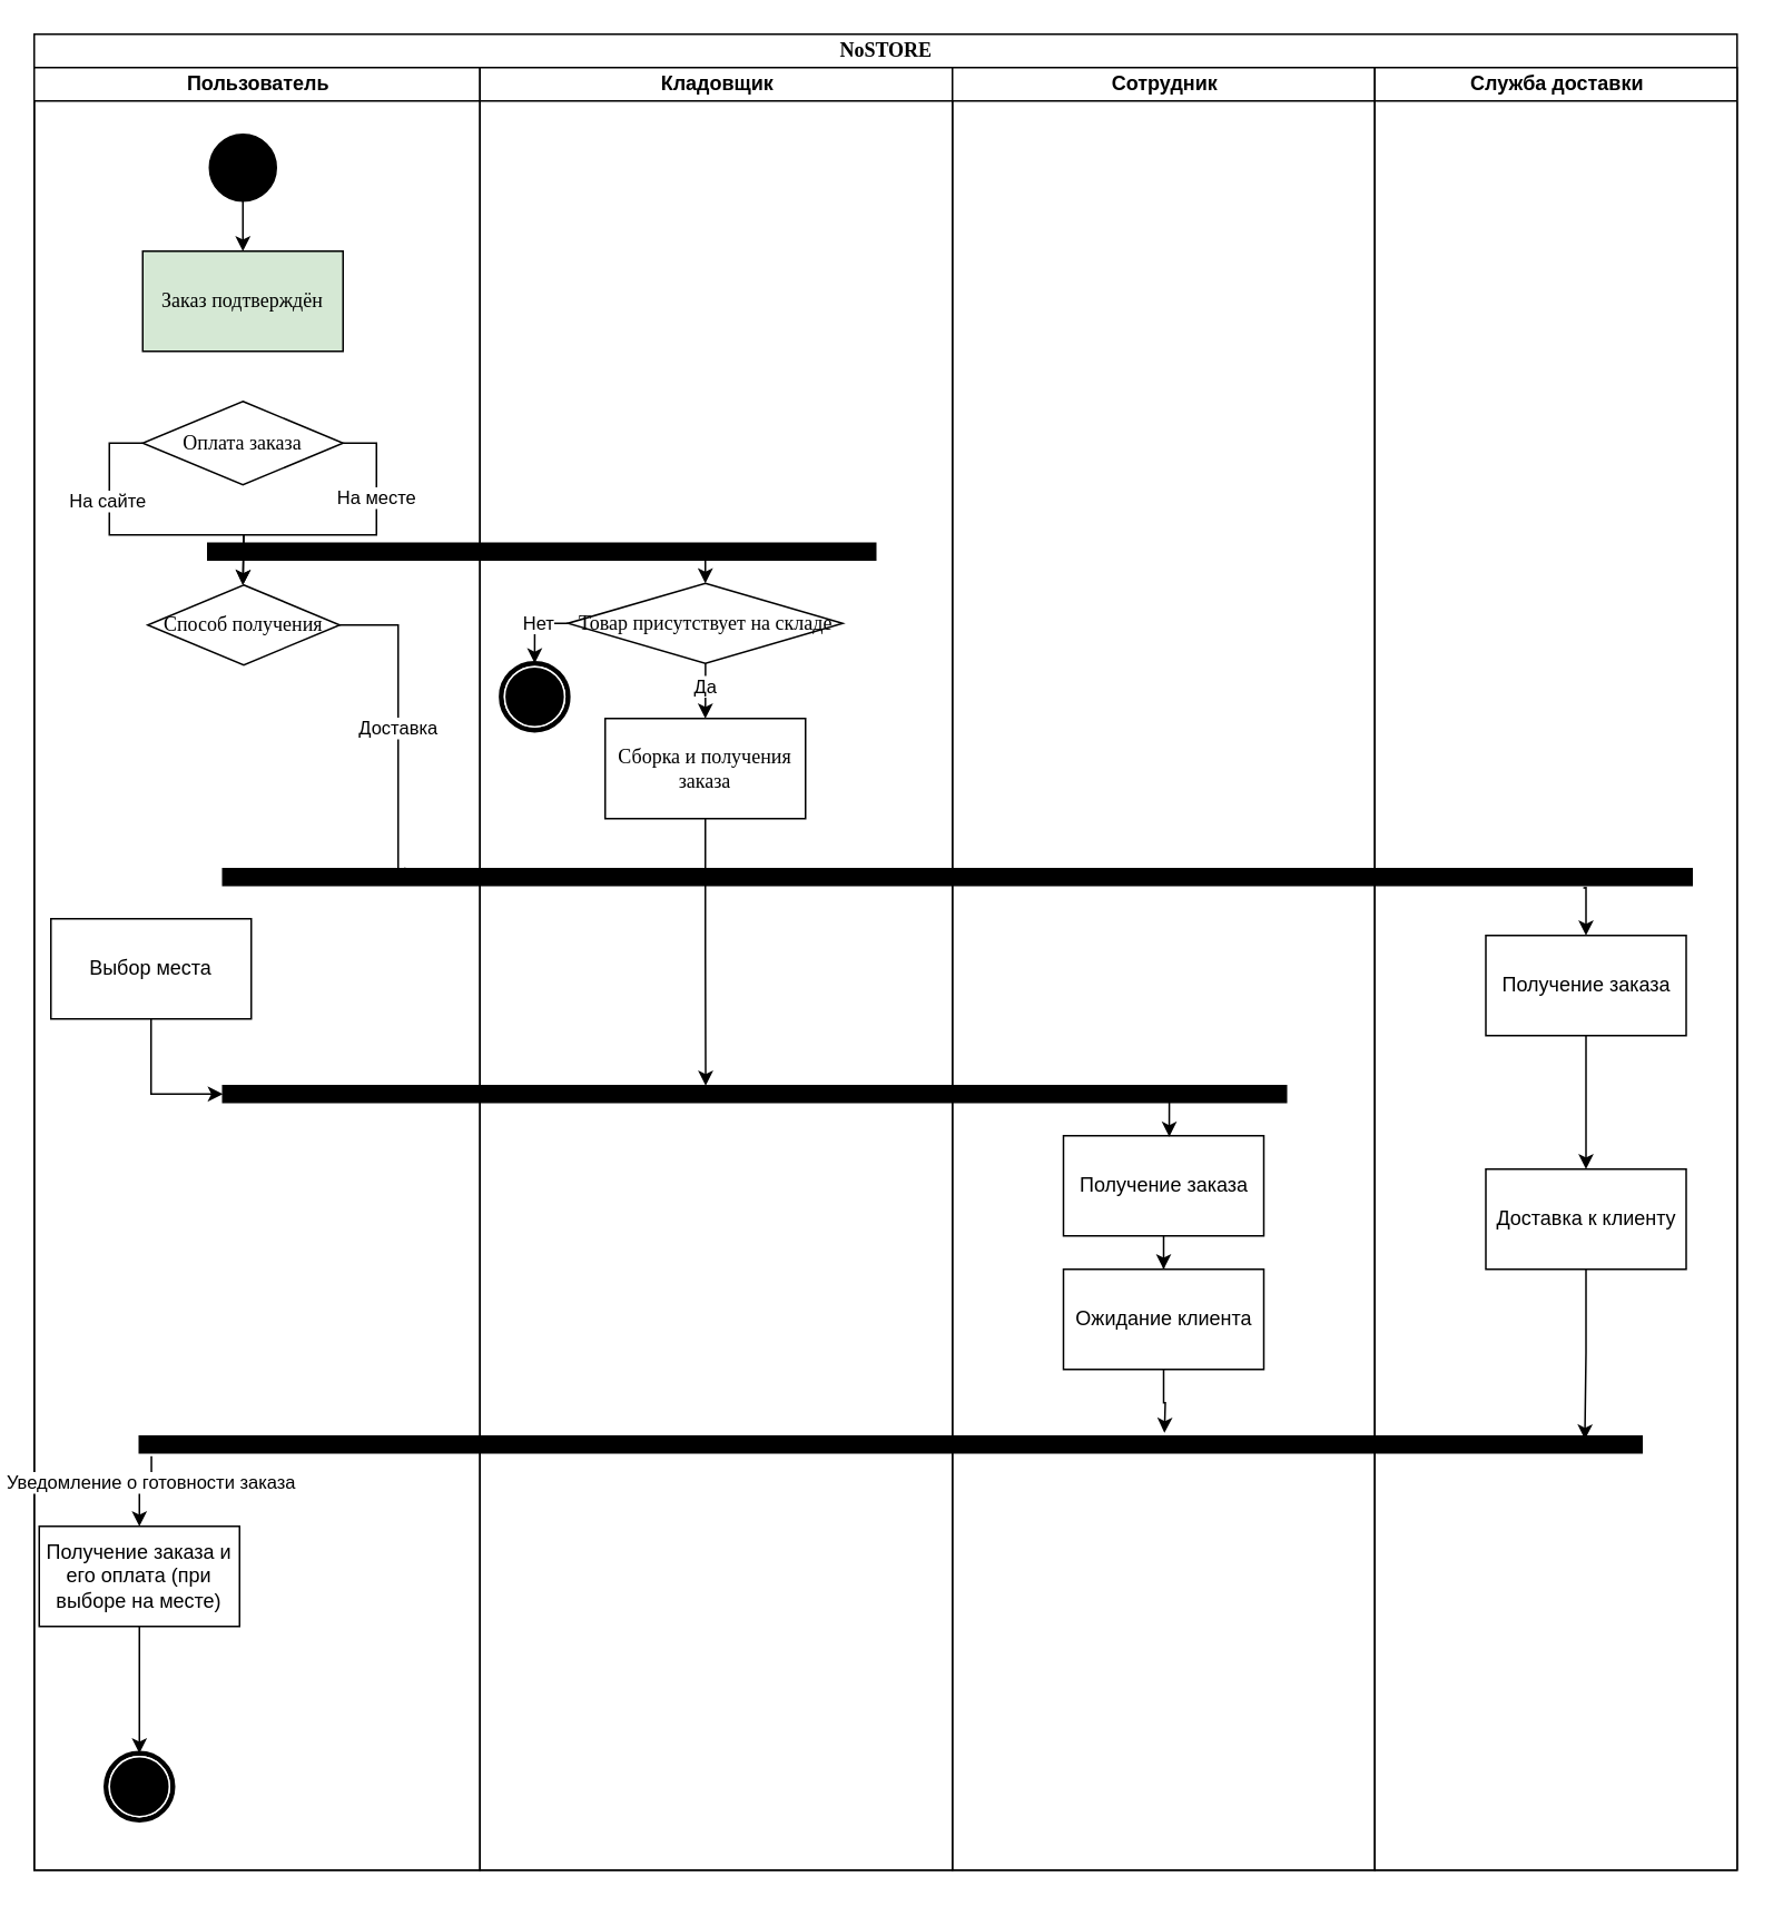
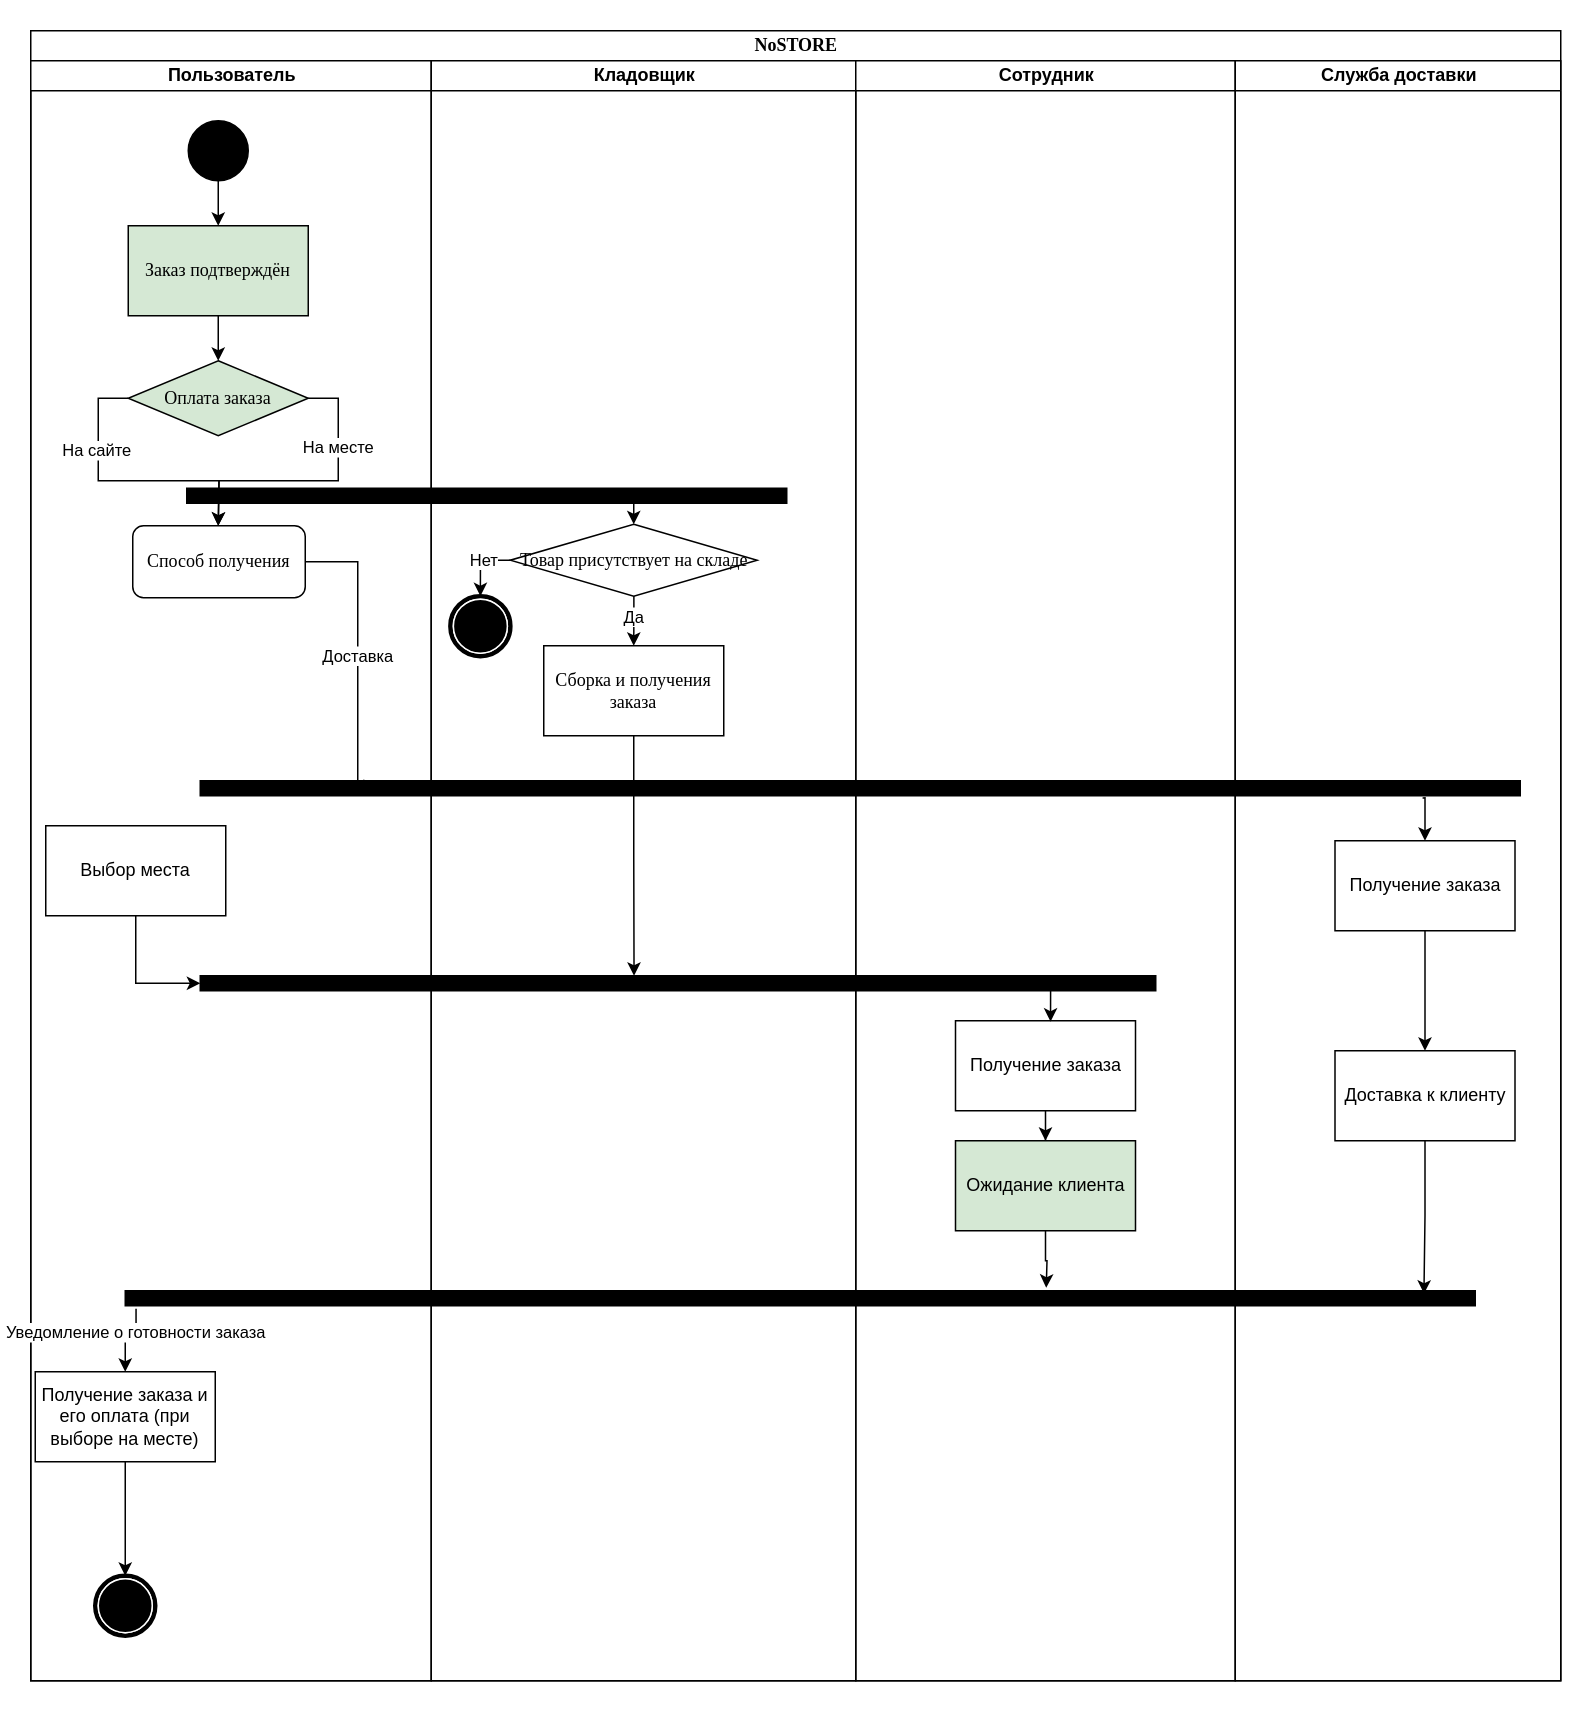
  <mxCell id="0" />
  <mxCell id="1" parent="0" />
  <mxCell id="2" value="NoSTORE" style="swimlane;html=1;childLayout=stackLayout;startSize=20;rounded=0;shadow=0;comic=0;labelBackgroundColor=none;strokeWidth=1;fontFamily=Verdana;fontSize=12;align=center;" parent="1" vertex="1"><mxGeometry x="20" y="20" width="1020" height="1100" as="geometry"><mxRectangle x="40" y="20" width="100" height="30" as="alternateBounds" /></mxGeometry></mxCell>
  <mxCell id="3" value="Пользователь" style="swimlane;html=1;startSize=20;" parent="2" vertex="1"><mxGeometry y="20" width="267" height="1080" as="geometry" /></mxCell>
  <mxCell id="4" style="edgeStyle=orthogonalEdgeStyle;rounded=0;orthogonalLoop=1;jettySize=auto;html=1;entryX=0.5;entryY=0;entryDx=0;entryDy=0;" parent="3" source="5" target="7" edge="1"><mxGeometry relative="1" as="geometry" /></mxCell>
  <mxCell id="5" value="" style="ellipse;whiteSpace=wrap;html=1;rounded=0;shadow=0;comic=0;labelBackgroundColor=none;strokeWidth=1;fillColor=#000000;fontFamily=Verdana;fontSize=12;align=center;" parent="3" vertex="1"><mxGeometry x="105" y="40" width="40" height="40" as="geometry" /></mxCell>
+ <mxCell id="6" value="" style="edgeStyle=orthogonalEdgeStyle;rounded=0;orthogonalLoop=1;jettySize=auto;html=1;" parent="3" source="7" target="12" edge="1"><mxGeometry relative="1" as="geometry" /></mxCell>
  <mxCell id="7" value="Заказ подтверждён" style="whiteSpace=wrap;html=1;fontFamily=Verdana;fillColor=#d5e8d4;rounded=0;shadow=0;comic=0;labelBackgroundColor=none;strokeWidth=1;" parent="3" vertex="1"><mxGeometry x="65" y="110" width="120" height="60" as="geometry" /></mxCell>
  <mxCell id="8" value="" style="edgeStyle=orthogonalEdgeStyle;rounded=0;orthogonalLoop=1;jettySize=auto;html=1;exitX=1;exitY=0.5;exitDx=0;exitDy=0;" parent="3" source="12" edge="1"><mxGeometry relative="1" as="geometry"><mxPoint x="125" y="310" as="targetPoint" /></mxGeometry></mxCell>
  <mxCell id="9" value="На месте" style="edgeLabel;html=1;align=center;verticalAlign=middle;resizable=0;points=[];" parent="8" vertex="1" connectable="0"><mxGeometry x="-0.438" y="-1" relative="1" as="geometry"><mxPoint as="offset" /></mxGeometry></mxCell>
  <mxCell id="10" style="edgeStyle=orthogonalEdgeStyle;rounded=0;orthogonalLoop=1;jettySize=auto;html=1;entryX=0.5;entryY=0;entryDx=0;entryDy=0;exitX=0;exitY=0.5;exitDx=0;exitDy=0;" parent="3" source="12" edge="1"><mxGeometry relative="1" as="geometry"><mxPoint x="125" y="310" as="targetPoint" /></mxGeometry></mxCell>
  <mxCell id="11" value="На сайте" style="edgeLabel;html=1;align=center;verticalAlign=middle;resizable=0;points=[];" parent="10" vertex="1" connectable="0"><mxGeometry x="-0.46" y="-2" relative="1" as="geometry"><mxPoint y="4" as="offset" /></mxGeometry></mxCell>
- <mxCell id="12" value="Оплата заказа" style="rhombus;whiteSpace=wrap;html=1;fontFamily=Verdana;fillColor=#FFFFFF;rounded=0;shadow=0;comic=0;labelBackgroundColor=none;strokeWidth=1;" parent="3" vertex="1"><mxGeometry x="65" y="200" width="120" height="50" as="geometry" /></mxCell>
- <mxCell id="13" value="Способ получения" style="rhombus;whiteSpace=wrap;html=1;fontFamily=Verdana;fillColor=#FFFFFF;rounded=0;shadow=0;comic=0;labelBackgroundColor=none;strokeWidth=1;" parent="3" vertex="1"><mxGeometry x="68" y="310" width="115" height="47.92" as="geometry" /></mxCell>
+ <mxCell id="12" value="Оплата заказа" style="rhombus;whiteSpace=wrap;html=1;fontFamily=Verdana;fillColor=#d5e8d4;rounded=0;shadow=0;comic=0;labelBackgroundColor=none;strokeWidth=1;" parent="3" vertex="1"><mxGeometry x="65" y="200" width="120" height="50" as="geometry" /></mxCell>
+ <mxCell id="13" value="Способ получения" style="whiteSpace=wrap;html=1;fontFamily=Verdana;fillColor=#FFFFFF;shadow=0;comic=0;labelBackgroundColor=none;strokeWidth=1;rounded=1;" parent="3" vertex="1"><mxGeometry x="68" y="310" width="115" height="47.92" as="geometry" /></mxCell>
  <mxCell id="14" value="Выбор места" style="rounded=0;whiteSpace=wrap;html=1;" parent="3" vertex="1"><mxGeometry x="10" y="510" width="120" height="60" as="geometry" /></mxCell>
  <mxCell id="15" style="edgeStyle=orthogonalEdgeStyle;rounded=0;orthogonalLoop=1;jettySize=auto;html=1;entryX=0.5;entryY=0;entryDx=0;entryDy=0;" edge="1" parent="3" source="16" target="17"><mxGeometry relative="1" as="geometry" /></mxCell>
  <mxCell id="16" value="Получение заказа и его оплата (при выборе на месте)" style="rounded=0;whiteSpace=wrap;html=1;" vertex="1" parent="3"><mxGeometry x="3" y="874" width="120" height="60" as="geometry" /></mxCell>
  <mxCell id="17" value="" style="shape=mxgraph.bpmn.shape;html=1;verticalLabelPosition=bottom;labelBackgroundColor=#ffffff;verticalAlign=top;perimeter=ellipsePerimeter;outline=end;symbol=terminate;rounded=0;shadow=0;comic=0;strokeWidth=1;fontFamily=Verdana;fontSize=12;align=center;" parent="3" vertex="1"><mxGeometry x="43" y="1010" width="40" height="40" as="geometry" /></mxCell>
  <mxCell id="18" style="edgeStyle=orthogonalEdgeStyle;rounded=0;orthogonalLoop=1;jettySize=auto;html=1;exitX=0.008;exitY=1.195;exitDx=0;exitDy=0;entryX=0.5;entryY=0;entryDx=0;entryDy=0;exitPerimeter=0;" edge="1" parent="2" source="42" target="16"><mxGeometry relative="1" as="geometry"><mxPoint x="76.5" y="863.14" as="sourcePoint" /></mxGeometry></mxCell>
  <mxCell id="19" value="Уведомление о готовности заказа" style="edgeLabel;html=1;align=center;verticalAlign=middle;resizable=0;points=[];" vertex="1" connectable="0" parent="18"><mxGeometry x="-0.338" y="-1" relative="1" as="geometry"><mxPoint as="offset" /></mxGeometry></mxCell>
  <mxCell id="20" value="Кладовщик" style="swimlane;html=1;startSize=20;" parent="2" vertex="1"><mxGeometry x="267" y="20" width="283" height="1080" as="geometry" /></mxCell>
  <mxCell id="21" style="edgeStyle=orthogonalEdgeStyle;rounded=0;orthogonalLoop=1;jettySize=auto;html=1;exitX=0.75;exitY=1;exitDx=0;exitDy=0;entryX=0.5;entryY=0;entryDx=0;entryDy=0;" parent="20" source="22" target="27" edge="1"><mxGeometry relative="1" as="geometry" /></mxCell>
  <mxCell id="22" value="" style="whiteSpace=wrap;html=1;rounded=0;shadow=0;comic=0;labelBackgroundColor=none;strokeWidth=1;fillColor=#000000;fontFamily=Verdana;fontSize=12;align=center;rotation=0;" parent="20" vertex="1"><mxGeometry x="-163" y="285" width="400" height="10" as="geometry" /></mxCell>
  <mxCell id="23" style="edgeStyle=orthogonalEdgeStyle;rounded=0;orthogonalLoop=1;jettySize=auto;html=1;entryX=0.5;entryY=0;entryDx=0;entryDy=0;" parent="20" source="27" target="28" edge="1"><mxGeometry relative="1" as="geometry"><mxPoint x="33" y="340" as="targetPoint" /><Array as="points"><mxPoint x="33" y="333" /></Array></mxGeometry></mxCell>
  <mxCell id="24" value="Нет" style="edgeLabel;html=1;align=center;verticalAlign=middle;resizable=0;points=[];" parent="23" vertex="1" connectable="0"><mxGeometry x="-0.187" y="-1" relative="1" as="geometry"><mxPoint as="offset" /></mxGeometry></mxCell>
  <mxCell id="25" value="" style="edgeStyle=orthogonalEdgeStyle;rounded=0;orthogonalLoop=1;jettySize=auto;html=1;" parent="20" edge="1"><mxGeometry relative="1" as="geometry"><mxPoint x="135.1" y="356.891" as="sourcePoint" /><mxPoint x="135" y="390" as="targetPoint" /></mxGeometry></mxCell>
  <mxCell id="26" value="Да" style="edgeLabel;html=1;align=center;verticalAlign=middle;resizable=0;points=[];" parent="25" vertex="1" connectable="0"><mxGeometry x="-0.21" y="2" relative="1" as="geometry"><mxPoint x="-3" y="1" as="offset" /></mxGeometry></mxCell>
  <mxCell id="27" value="Товар присутствует на складе" style="rhombus;whiteSpace=wrap;html=1;fontFamily=Verdana;fillColor=#FFFFFF;rounded=0;shadow=0;comic=0;labelBackgroundColor=none;strokeWidth=1;" parent="20" vertex="1"><mxGeometry x="52.75" y="309" width="164.5" height="47.92" as="geometry" /></mxCell>
  <mxCell id="28" value="" style="shape=mxgraph.bpmn.shape;html=1;verticalLabelPosition=bottom;labelBackgroundColor=#ffffff;verticalAlign=top;perimeter=ellipsePerimeter;outline=end;symbol=terminate;rounded=0;shadow=0;comic=0;strokeWidth=1;fontFamily=Verdana;fontSize=12;align=center;" parent="20" vertex="1"><mxGeometry x="12.75" y="356.92" width="40" height="40" as="geometry" /></mxCell>
  <mxCell id="29" value="Сборка и получения заказа" style="whiteSpace=wrap;html=1;fontFamily=Verdana;fillColor=#FFFFFF;rounded=0;shadow=0;comic=0;labelBackgroundColor=none;strokeWidth=1;" parent="20" vertex="1"><mxGeometry x="75" y="390" width="120" height="60" as="geometry" /></mxCell>
  <mxCell id="30" value="Сотрудник" style="swimlane;html=1;startSize=20;" parent="2" vertex="1"><mxGeometry x="550" y="20" width="253" height="1080" as="geometry" /></mxCell>
  <mxCell id="31" value="" style="whiteSpace=wrap;html=1;rounded=0;shadow=0;comic=0;labelBackgroundColor=none;strokeWidth=1;fillColor=#000000;fontFamily=Verdana;fontSize=12;align=center;rotation=0;" vertex="1" parent="30"><mxGeometry x="-437" y="610" width="637" height="10" as="geometry" /></mxCell>
  <mxCell id="32" style="edgeStyle=orthogonalEdgeStyle;rounded=0;orthogonalLoop=1;jettySize=auto;html=1;entryX=0.5;entryY=0;entryDx=0;entryDy=0;" edge="1" parent="30" source="33" target="34"><mxGeometry relative="1" as="geometry" /></mxCell>
  <mxCell id="33" value="Получение заказа" style="rounded=0;whiteSpace=wrap;html=1;" vertex="1" parent="30"><mxGeometry x="66.5" y="640" width="120" height="60" as="geometry" /></mxCell>
- <mxCell id="34" value="Ожидание клиента" style="rounded=0;whiteSpace=wrap;html=1;" vertex="1" parent="30"><mxGeometry x="66.5" y="720" width="120" height="60" as="geometry" /></mxCell>
+ <mxCell id="34" value="Ожидание клиента" style="rounded=0;whiteSpace=wrap;html=1;fillColor=#d5e8d4;" vertex="1" parent="30"><mxGeometry x="66.5" y="720" width="120" height="60" as="geometry" /></mxCell>
  <mxCell id="35" style="edgeStyle=orthogonalEdgeStyle;rounded=0;orthogonalLoop=1;jettySize=auto;html=1;exitX=0.875;exitY=0.967;exitDx=0;exitDy=0;entryX=0.528;entryY=0.01;entryDx=0;entryDy=0;entryPerimeter=0;exitPerimeter=0;" edge="1" parent="30" source="31" target="33"><mxGeometry relative="1" as="geometry" /></mxCell>
  <mxCell id="36" value="Служба доставки" style="swimlane;html=1;startSize=20;" parent="2" vertex="1"><mxGeometry x="803" y="20" width="217" height="1080" as="geometry" /></mxCell>
  <mxCell id="37" style="edgeStyle=orthogonalEdgeStyle;rounded=0;orthogonalLoop=1;jettySize=auto;html=1;exitX=0.926;exitY=1.143;exitDx=0;exitDy=0;entryX=0.5;entryY=0;entryDx=0;entryDy=0;exitPerimeter=0;" edge="1" parent="36" source="38" target="40"><mxGeometry relative="1" as="geometry" /></mxCell>
  <mxCell id="38" value="" style="whiteSpace=wrap;html=1;rounded=0;shadow=0;comic=0;labelBackgroundColor=none;strokeWidth=1;fillColor=#000000;fontFamily=Verdana;fontSize=12;align=center;rotation=0;" parent="36" vertex="1"><mxGeometry x="-690" y="480" width="880" height="10" as="geometry" /></mxCell>
  <mxCell id="39" value="" style="edgeStyle=orthogonalEdgeStyle;rounded=0;orthogonalLoop=1;jettySize=auto;html=1;" edge="1" parent="36" source="40" target="41"><mxGeometry relative="1" as="geometry" /></mxCell>
  <mxCell id="40" value="Получение заказа" style="rounded=0;whiteSpace=wrap;html=1;" vertex="1" parent="36"><mxGeometry x="66.5" y="520" width="120" height="60" as="geometry" /></mxCell>
  <mxCell id="41" value="Доставка к клиенту" style="rounded=0;whiteSpace=wrap;html=1;" vertex="1" parent="36"><mxGeometry x="66.5" y="660" width="120" height="60" as="geometry" /></mxCell>
  <mxCell id="42" value="" style="whiteSpace=wrap;html=1;rounded=0;shadow=0;comic=0;labelBackgroundColor=none;strokeWidth=1;fillColor=#000000;fontFamily=Verdana;fontSize=12;align=center;rotation=0;" vertex="1" parent="36"><mxGeometry x="-740" y="820" width="900" height="10" as="geometry" /></mxCell>
  <mxCell id="43" style="edgeStyle=orthogonalEdgeStyle;rounded=0;orthogonalLoop=1;jettySize=auto;html=1;entryX=0.962;entryY=0.194;entryDx=0;entryDy=0;entryPerimeter=0;" edge="1" parent="36" source="41" target="42"><mxGeometry relative="1" as="geometry" /></mxCell>
  <mxCell id="44" style="edgeStyle=orthogonalEdgeStyle;rounded=0;orthogonalLoop=1;jettySize=auto;html=1;entryX=0.134;entryY=0.363;entryDx=0;entryDy=0;entryPerimeter=0;" parent="2" source="13" target="38" edge="1"><mxGeometry relative="1" as="geometry"><Array as="points"><mxPoint x="218" y="354" /></Array></mxGeometry></mxCell>
  <mxCell id="45" value="Доставка" style="edgeLabel;html=1;align=center;verticalAlign=middle;resizable=0;points=[];" parent="44" vertex="1" connectable="0"><mxGeometry x="-0.019" y="-1" relative="1" as="geometry"><mxPoint as="offset" /></mxGeometry></mxCell>
  <mxCell id="46" style="edgeStyle=orthogonalEdgeStyle;rounded=0;orthogonalLoop=1;jettySize=auto;html=1;entryX=0;entryY=0.5;entryDx=0;entryDy=0;" edge="1" parent="2" source="14" target="31"><mxGeometry relative="1" as="geometry" /></mxCell>
  <mxCell id="47" style="edgeStyle=orthogonalEdgeStyle;rounded=0;orthogonalLoop=1;jettySize=auto;html=1;" edge="1" parent="2" source="34"><mxGeometry relative="1" as="geometry"><mxPoint x="677" y="838" as="targetPoint" /></mxGeometry></mxCell>
  <mxCell id="48" style="edgeStyle=orthogonalEdgeStyle;rounded=0;orthogonalLoop=1;jettySize=auto;html=1;entryX=0.454;entryY=0;entryDx=0;entryDy=0;entryPerimeter=0;" edge="1" parent="2" source="29" target="31"><mxGeometry relative="1" as="geometry" /></mxCell>
